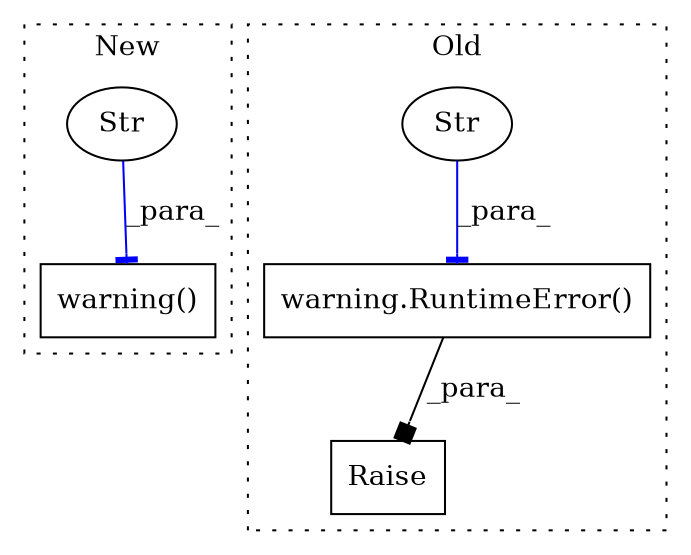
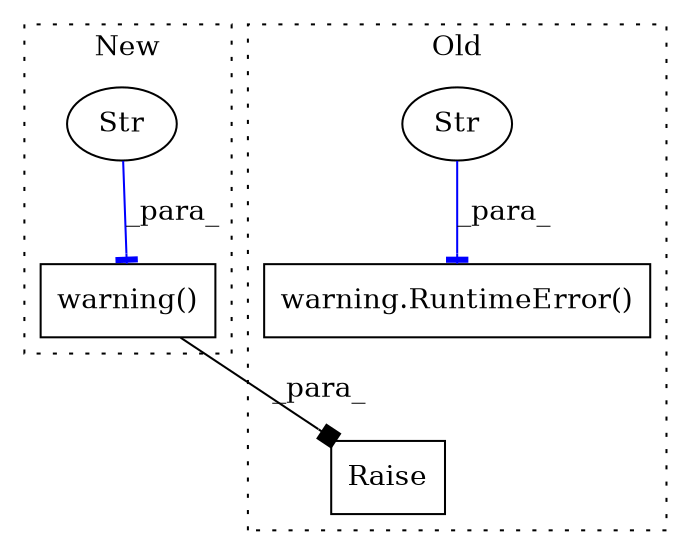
  digraph {
    node [a=75 shape=box]
    edge [arrowhead=tee color=blue]
    n1 [l="34,18" label="warning.RuntimeError()" s="6769,7027"]
    n2 [a=66 l=224 label=Str s=6803 shape=ellipse]
    n3 [a=91 l=6 label=Raise s=6763]
    n4 [l="32,14" label="warning()" s="7743,8243"]
    n5 [a=66 l=468 label=Str s=7775 shape=ellipse]
    subgraph cluster_1 {
      label=Old
      style=dotted
      n1
      n2
      n3
    }
    subgraph cluster_2 {
      label=New
      style=dotted
      n4
      n5
    }
-   n1 -> n3 [arrowhead=box color=black label=_para_]
+   n4 -> n3 [arrowhead=box color=black label=_para_]
    n2 -> n1 [label=_para_]
    n5 -> n4 [label=_para_]
  }
